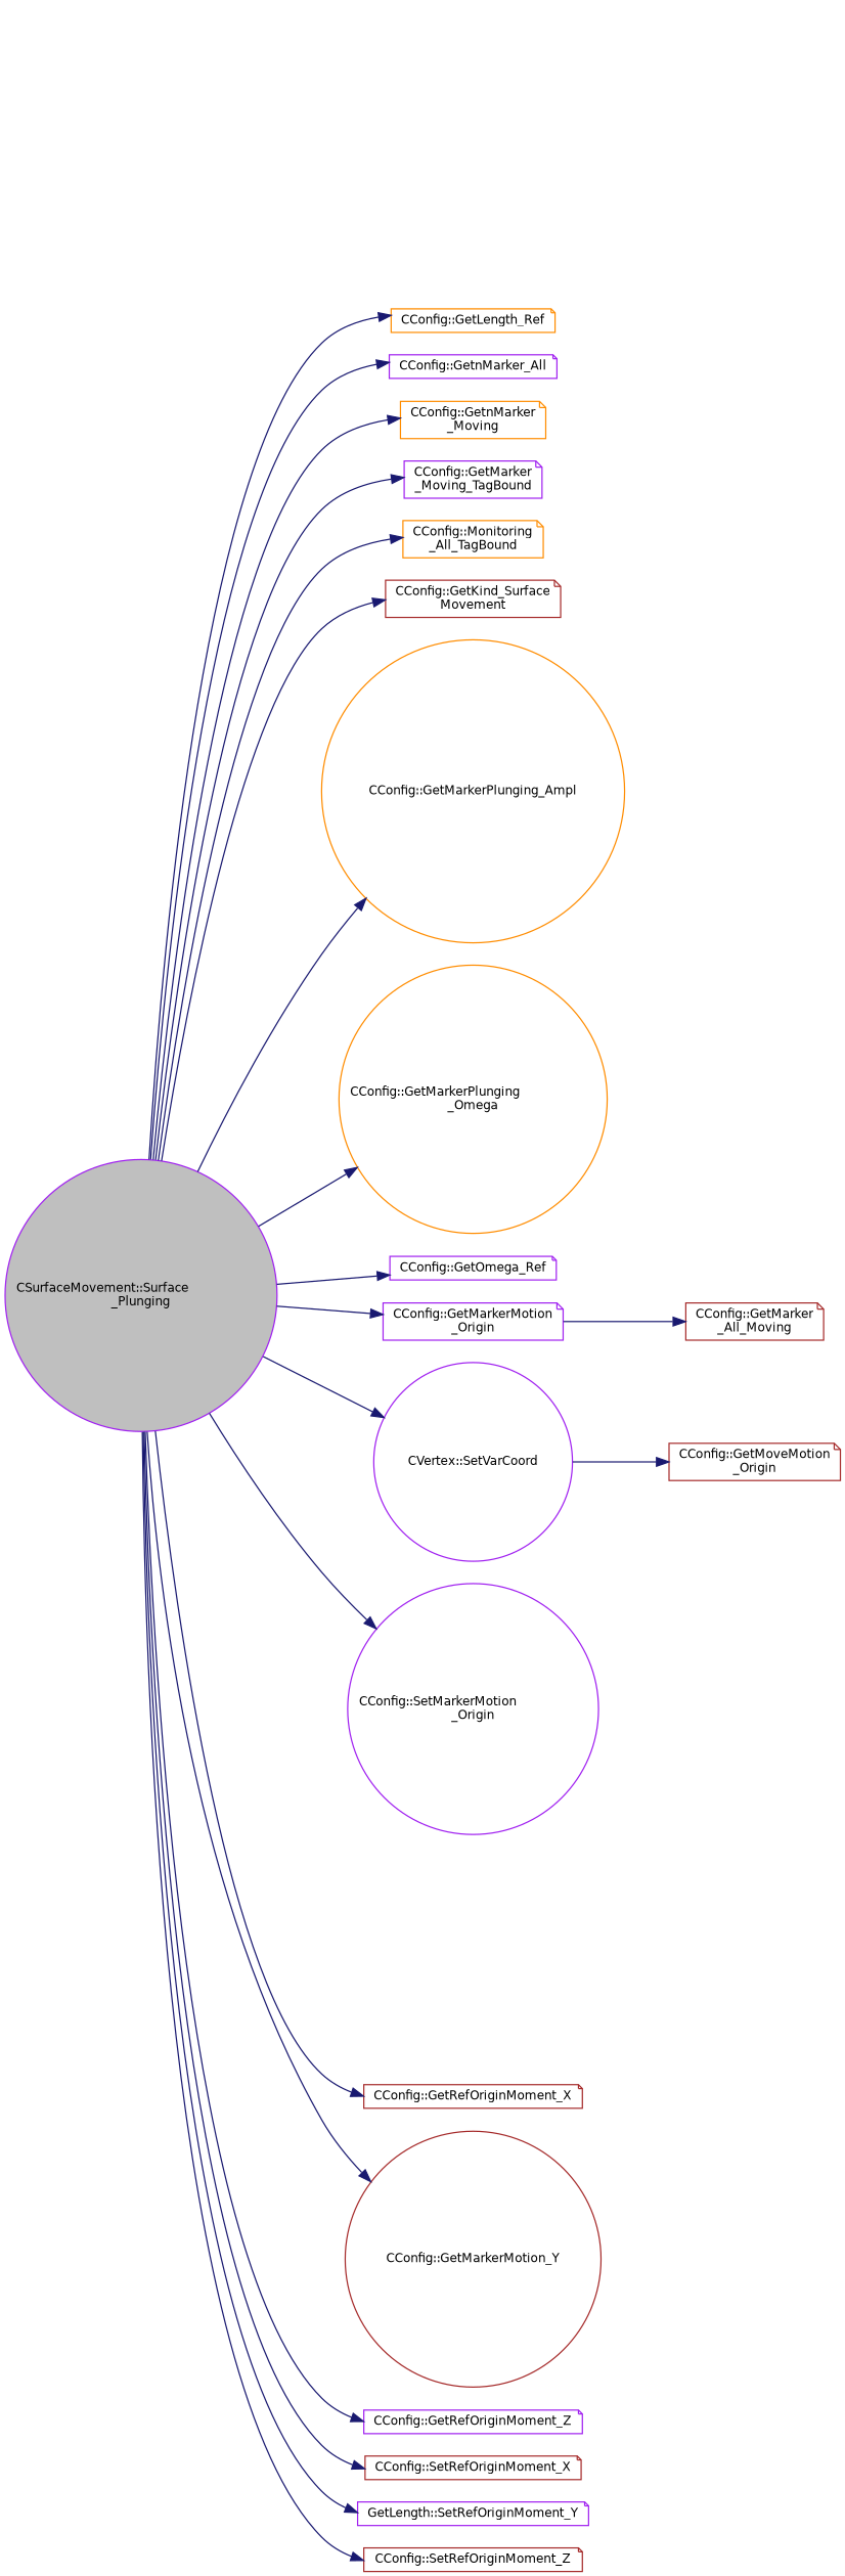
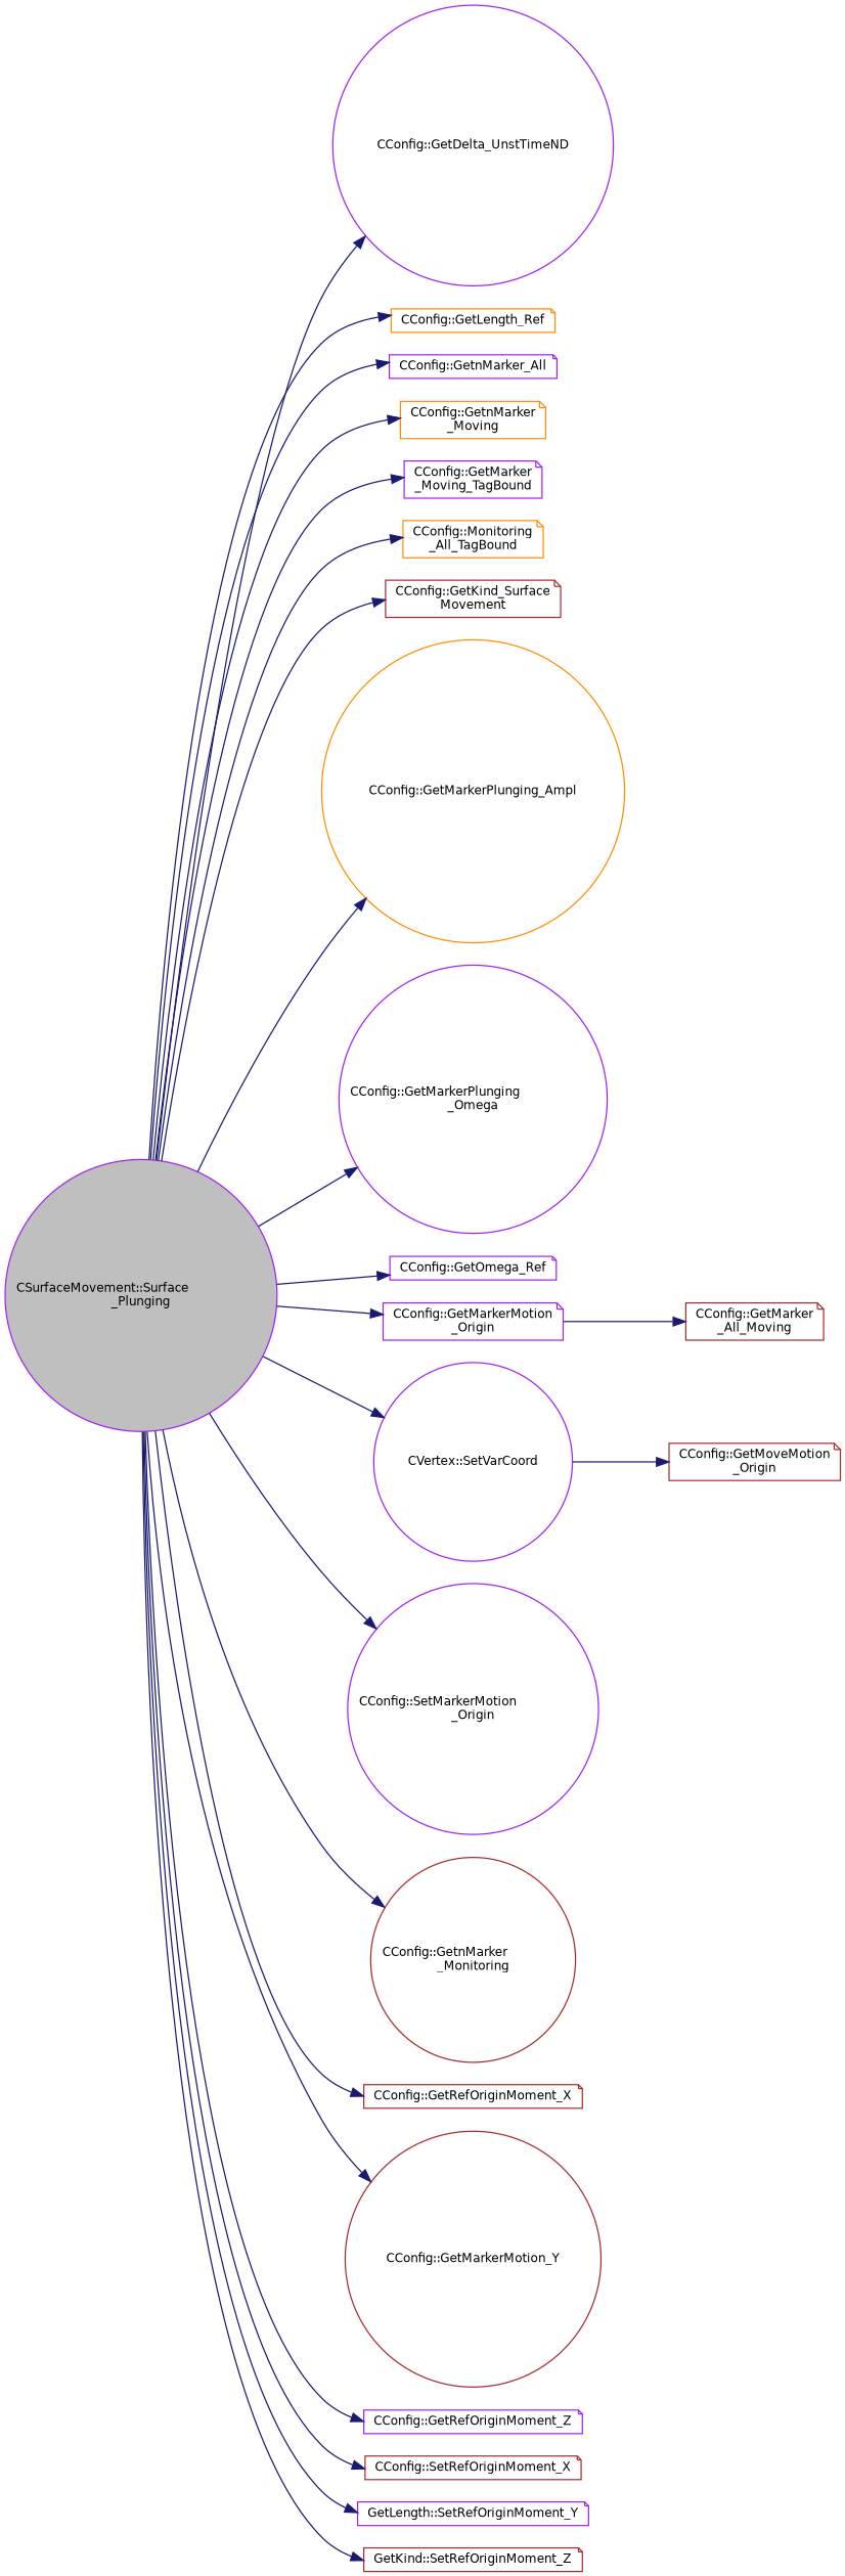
  digraph {
    rankdir=LR
    node [color=purple fillcolor=white fontname=Helvetica fontsize=10 shape=note style=filled]
    edge [color=midnightblue fontname=Helvetica fontsize=10 labelfontname=Helvetica labelfontsize=10 style=solid]
    n1 [fillcolor=grey75 fontcolor=black height=0.2 label="CSurfaceMovement::Surface\l_Plunging" shape=circle width=0.4]
+   n2 [height=0.2 label="CConfig::GetDelta_UnstTimeND" shape=circle width=0.4]
    n3 [color=darkorange height=0.2 label="CConfig::GetLength_Ref" width=0.4]
    n4 [height=0.2 label="CConfig::GetnMarker_All" width=0.4]
    n5 [color=darkorange height=0.2 label="CConfig::GetnMarker\l_Moving" width=0.4]
    n6 [height=0.2 label="CConfig::GetMarker\l_Moving_TagBound" width=0.4]
    n7 [color=darkorange height=0.2 label="CConfig::Monitoring\l_All_TagBound" width=0.4]
    n8 [color=brown height=0.2 label="CConfig::GetKind_Surface\lMovement" width=0.4]
    n9 [color=darkorange height=0.2 label="CConfig::GetMarkerPlunging_Ampl" shape=circle width=0.4]
-   n10 [color=darkorange height=0.2 label="CConfig::GetMarkerPlunging\l_Omega" shape=circle width=0.4]
+   n10 [height=0.2 label="CConfig::GetMarkerPlunging\l_Omega" shape=circle width=0.4]
    n11 [height=0.2 label="CConfig::GetOmega_Ref" width=0.4]
    n12 [height=0.2 label="CConfig::GetMarkerMotion\l_Origin" width=0.4]
    n13 [height=0.2 label="CVertex::SetVarCoord" shape=circle width=0.4]
    n14 [height=0.2 label="CConfig::SetMarkerMotion\l_Origin" shape=circle width=0.4]
+   n15 [color=brown height=0.2 label="CConfig::GetnMarker\l_Monitoring" shape=circle width=0.4]
    n16 [color=brown height=0.2 label="CConfig::GetRefOriginMoment_X" width=0.4]
    n17 [color=brown height=0.2 label="CConfig::GetMarkerMotion_Y" shape=circle width=0.4]
    n18 [height=0.2 label="CConfig::GetRefOriginMoment_Z" width=0.4]
    n19 [color=brown height=0.2 label="CConfig::SetRefOriginMoment_X" width=0.4]
    n20 [height=0.2 label="GetLength::SetRefOriginMoment_Y" width=0.4]
-   n21 [color=brown height=0.2 label="CConfig::SetRefOriginMoment_Z" width=0.4]
+   n21 [color=brown height=0.2 label="GetKind::SetRefOriginMoment_Z" width=0.4]
    n22 [color=brown height=0.2 label="CConfig::GetMarker\l_All_Moving" width=0.4]
    n23 [color=brown height=0.2 label="CConfig::GetMoveMotion\l_Origin" width=0.4]
+   n1 -> n2
    n1 -> n3
    n1 -> n4
    n1 -> n5
    n1 -> n6
    n1 -> n7
    n1 -> n8
    n1 -> n9
    n1 -> n10
    n1 -> n11
    n1 -> n12
    n1 -> n13
    n1 -> n14
+   n1 -> n15
    n1 -> n16
    n1 -> n17
    n1 -> n18
    n1 -> n19
    n1 -> n20
    n1 -> n21
    n12 -> n22
    n13 -> n23
  }
